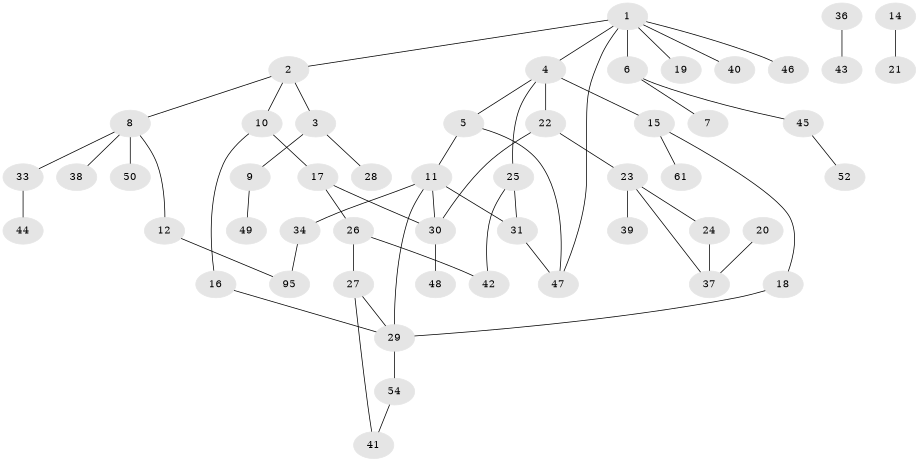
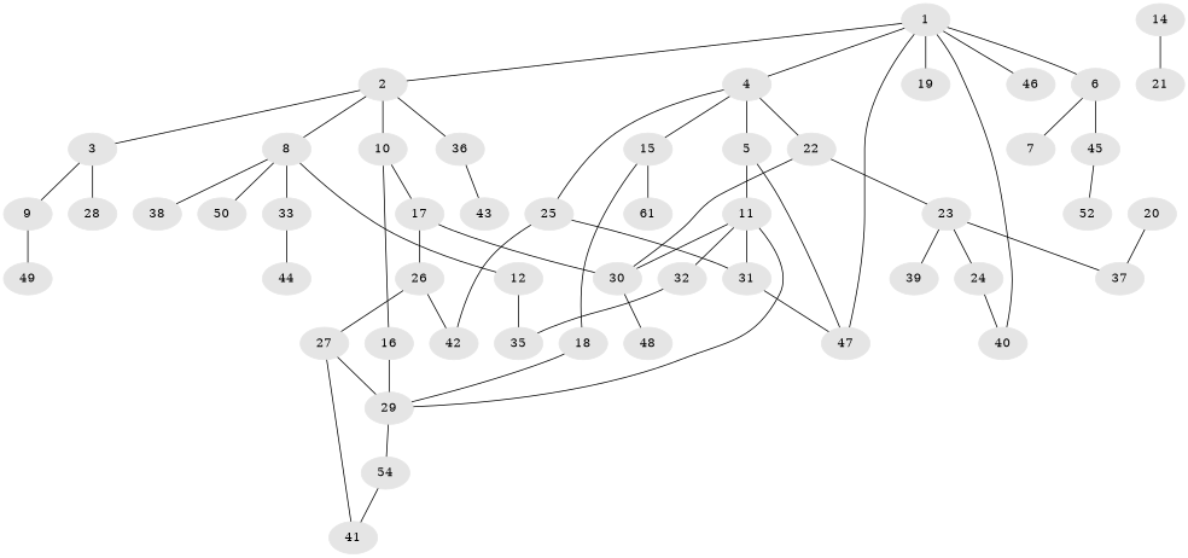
  graph {
    node [color=gray90 style=filled]
    1
    2
    4
    6
    19
    40
    46
    47
    3
    8
    10
    36
    5
    15
    22
    25
    7
    45
    9
    28
    12
    33
    38
    50
    16
    17
    24
    43
    49
    11
    18
    n32 [label=61]
    30
    23
    31
    42
    29
-   32 [label=34]
+   32
    52
-   35 [label=95]
+   35
    44
    14
    21
    26
    20
    37
    n47 [label=54]
    48
    27
    39
    41
    1 -- 2
    1 -- 4
    1 -- 6
    1 -- 19
    1 -- 40
    1 -- 46
    1 -- 47
    2 -- 3
    2 -- 8
    2 -- 10
+   2 -- 36
    4 -- 5
    4 -- 15
    4 -- 22
    4 -- 25
    6 -- 7
    6 -- 45
    3 -- 9
    3 -- 28
    8 -- 12
    8 -- 33
    8 -- 38
    8 -- 50
    10 -- 16
    10 -- 17
    36 -- 43
    5 -- 47
    5 -- 11
    15 -- 18
    15 -- n32
    22 -- 30
    22 -- 23
    25 -- 31
    25 -- 42
    45 -- 52
    9 -- 49
    12 -- 35
    33 -- 44
    16 -- 29
    17 -- 30
    17 -- 26
-   24 -- 37
+   24 -- 40
    11 -- 30
    11 -- 31
    11 -- 29
    11 -- 32
    18 -- 29
    30 -- 48
    23 -- 24
    23 -- 37
    23 -- 39
    31 -- 47
    29 -- n47
    32 -- 35
    14 -- 21
    26 -- 42
    26 -- 27
    20 -- 37
    n47 -- 41
    27 -- 29
    27 -- 41
  }
